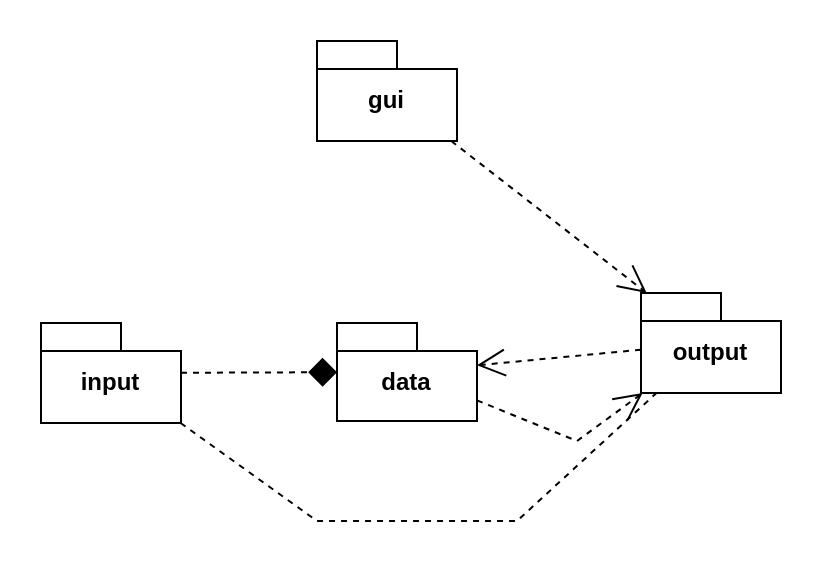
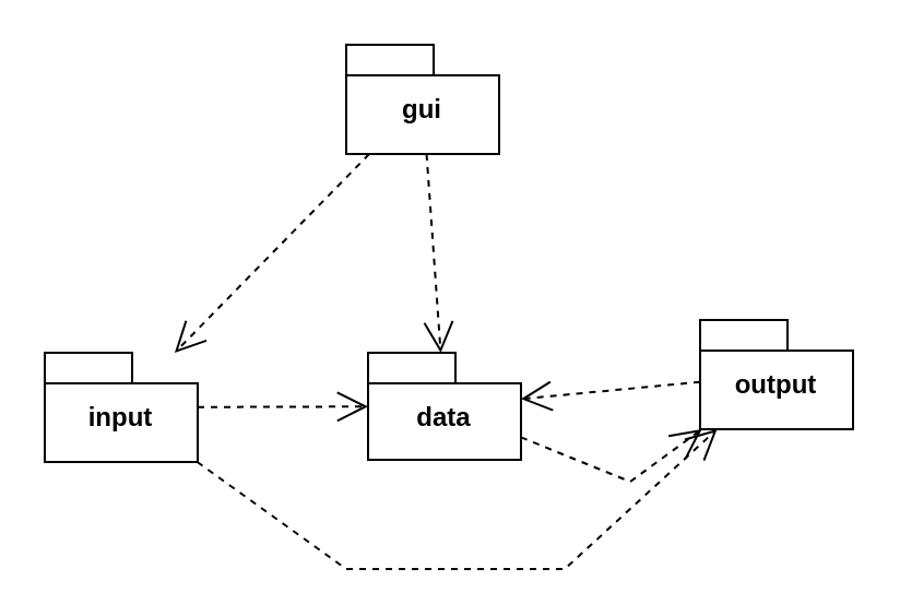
  <mxCell id="0" />
  <mxCell id="1" parent="0" />
  <mxCell id="2" value="data" style="shape=folder;fontStyle=1;spacingTop=10;tabWidth=40;tabHeight=14;tabPosition=left;html=1;whiteSpace=wrap;" parent="1" vertex="1"><mxGeometry x="168" y="161" width="70" height="49" as="geometry" /></mxCell>
  <mxCell id="3" value="gui" style="shape=folder;fontStyle=1;spacingTop=10;tabWidth=40;tabHeight=14;tabPosition=left;html=1;whiteSpace=wrap;" parent="1" vertex="1"><mxGeometry x="158" y="20" width="70" height="50" as="geometry" /></mxCell>
  <mxCell id="4" value="input" style="shape=folder;fontStyle=1;spacingTop=10;tabWidth=40;tabHeight=14;tabPosition=left;html=1;whiteSpace=wrap;" parent="1" vertex="1"><mxGeometry x="20" y="161" width="70" height="50" as="geometry" /></mxCell>
  <mxCell id="5" value="output" style="shape=folder;fontStyle=1;spacingTop=10;tabWidth=40;tabHeight=14;tabPosition=left;html=1;whiteSpace=wrap;" parent="1" vertex="1"><mxGeometry x="320" y="146" width="70" height="50" as="geometry" /></mxCell>
- <mxCell id="8" value="c%3CmxGraphModel%3E%3Croot%3E%3CmxCell%20id%3D%220%22%2F%3E%3CmxCell%20id%3D%221%22%20parent%3D%220%22%2F%3E%3CmxCell%20id%3D%222%22%20value%3D%22Use%22%20style%3D%22endArrow%3Dopen%3BendSize%3D12%3Bdashed%3D1%3Bhtml%3D1%3Brounded%3D0%3BfontColor%3Dnone%3BnoLabel%3D1%3B%22%20edge%3D%221%22%20parent%3D%221%22%3E%3CmxGeometry%20width%3D%22160%22%20relative%3D%221%22%20as%3D%22geometry%22%3E%3CmxPoint%20x%3D%22655%22%20y%3D%22220%22%20as%3D%22sourcePoint%22%2F%3E%3CmxPoint%20x%3D%22655%22%20y%3D%22280%22%20as%3D%22targetPoint%22%2F%3E%3C%2FmxGeometry%3E%3C%2FmxCell%3E%3C%2Froot%3E%3C%2FmxGraphModel%3E" style="endArrow=open;endSize=12;dashed=1;html=1;rounded=0;fontColor=none;noLabel=1;" parent="1" source="3" target="5" edge="1"><mxGeometry width="160" relative="1" as="geometry"><mxPoint x="215" y="80" as="sourcePoint" /><mxPoint x="221" y="170" as="targetPoint" /></mxGeometry></mxCell>
- <mxCell id="9" value="c%3CmxGraphModel%3E%3Croot%3E%3CmxCell%20id%3D%220%22%2F%3E%3CmxCell%20id%3D%221%22%20parent%3D%220%22%2F%3E%3CmxCell%20id%3D%222%22%20value%3D%22Use%22%20style%3D%22endArrow%3Dopen%3BendSize%3D12%3Bdashed%3D1%3Bhtml%3D1%3Brounded%3D0%3BfontColor%3Dnone%3BnoLabel%3D1%3B%22%20edge%3D%221%22%20parent%3D%221%22%3E%3CmxGeometry%20width%3D%22160%22%20relative%3D%221%22%20as%3D%22geometry%22%3E%3CmxPoint%20x%3D%22655%22%20y%3D%22220%22%20as%3D%22sourcePoint%22%2F%3E%3CmxPoint%20x%3D%22655%22%20y%3D%22280%22%20as%3D%22targetPoint%22%2F%3E%3C%2FmxGeometry%3E%3C%2FmxCell%3E%3C%2Froot%3E%3C%2FmxGraphModel%3E" style="endArrow=diamond;endSize=12;dashed=1;html=1;rounded=0;fontColor=none;noLabel=1;" parent="1" source="4" target="2" edge="1"><mxGeometry width="160" relative="1" as="geometry"><mxPoint x="180" y="81" as="sourcePoint" /><mxPoint x="90" y="171" as="targetPoint" /></mxGeometry></mxCell>
+ <mxCell id="6" value="c%3CmxGraphModel%3E%3Croot%3E%3CmxCell%20id%3D%220%22%2F%3E%3CmxCell%20id%3D%221%22%20parent%3D%220%22%2F%3E%3CmxCell%20id%3D%222%22%20value%3D%22Use%22%20style%3D%22endArrow%3Dopen%3BendSize%3D12%3Bdashed%3D1%3Bhtml%3D1%3Brounded%3D0%3BfontColor%3Dnone%3BnoLabel%3D1%3B%22%20edge%3D%221%22%20parent%3D%221%22%3E%3CmxGeometry%20width%3D%22160%22%20relative%3D%221%22%20as%3D%22geometry%22%3E%3CmxPoint%20x%3D%22655%22%20y%3D%22220%22%20as%3D%22sourcePoint%22%2F%3E%3CmxPoint%20x%3D%22655%22%20y%3D%22280%22%20as%3D%22targetPoint%22%2F%3E%3C%2FmxGeometry%3E%3C%2FmxCell%3E%3C%2Froot%3E%3C%2FmxGraphModel%3E" style="endArrow=open;endSize=12;dashed=1;html=1;rounded=0;fontColor=none;noLabel=1;" parent="1" source="3" target="4" edge="1"><mxGeometry width="160" relative="1" as="geometry"><mxPoint x="503" y="210" as="sourcePoint" /><mxPoint x="503" y="270" as="targetPoint" /></mxGeometry></mxCell>
+ <mxCell id="7" value="c%3CmxGraphModel%3E%3Croot%3E%3CmxCell%20id%3D%220%22%2F%3E%3CmxCell%20id%3D%221%22%20parent%3D%220%22%2F%3E%3CmxCell%20id%3D%222%22%20value%3D%22Use%22%20style%3D%22endArrow%3Dopen%3BendSize%3D12%3Bdashed%3D1%3Bhtml%3D1%3Brounded%3D0%3BfontColor%3Dnone%3BnoLabel%3D1%3B%22%20edge%3D%221%22%20parent%3D%221%22%3E%3CmxGeometry%20width%3D%22160%22%20relative%3D%221%22%20as%3D%22geometry%22%3E%3CmxPoint%20x%3D%22655%22%20y%3D%22220%22%20as%3D%22sourcePoint%22%2F%3E%3CmxPoint%20x%3D%22655%22%20y%3D%22280%22%20as%3D%22targetPoint%22%2F%3E%3C%2FmxGeometry%3E%3C%2FmxCell%3E%3C%2Froot%3E%3C%2FmxGraphModel%3E" style="endArrow=open;endSize=12;dashed=1;html=1;rounded=0;fontColor=none;noLabel=1;" parent="1" source="3" target="2" edge="1"><mxGeometry width="160" relative="1" as="geometry"><mxPoint x="188" y="80" as="sourcePoint" /><mxPoint x="98" y="170" as="targetPoint" /></mxGeometry></mxCell>
+ <mxCell id="9" value="c%3CmxGraphModel%3E%3Croot%3E%3CmxCell%20id%3D%220%22%2F%3E%3CmxCell%20id%3D%221%22%20parent%3D%220%22%2F%3E%3CmxCell%20id%3D%222%22%20value%3D%22Use%22%20style%3D%22endArrow%3Dopen%3BendSize%3D12%3Bdashed%3D1%3Bhtml%3D1%3Brounded%3D0%3BfontColor%3Dnone%3BnoLabel%3D1%3B%22%20edge%3D%221%22%20parent%3D%221%22%3E%3CmxGeometry%20width%3D%22160%22%20relative%3D%221%22%20as%3D%22geometry%22%3E%3CmxPoint%20x%3D%22655%22%20y%3D%22220%22%20as%3D%22sourcePoint%22%2F%3E%3CmxPoint%20x%3D%22655%22%20y%3D%22280%22%20as%3D%22targetPoint%22%2F%3E%3C%2FmxGeometry%3E%3C%2FmxCell%3E%3C%2Froot%3E%3C%2FmxGraphModel%3E" style="endArrow=open;endSize=12;dashed=1;html=1;rounded=0;fontColor=none;noLabel=1;" parent="1" source="4" target="2" edge="1"><mxGeometry width="160" relative="1" as="geometry"><mxPoint x="180" y="81" as="sourcePoint" /><mxPoint x="90" y="171" as="targetPoint" /></mxGeometry></mxCell>
  <mxCell id="10" value="c%3CmxGraphModel%3E%3Croot%3E%3CmxCell%20id%3D%220%22%2F%3E%3CmxCell%20id%3D%221%22%20parent%3D%220%22%2F%3E%3CmxCell%20id%3D%222%22%20value%3D%22Use%22%20style%3D%22endArrow%3Dopen%3BendSize%3D12%3Bdashed%3D1%3Bhtml%3D1%3Brounded%3D0%3BfontColor%3Dnone%3BnoLabel%3D1%3B%22%20edge%3D%221%22%20parent%3D%221%22%3E%3CmxGeometry%20width%3D%22160%22%20relative%3D%221%22%20as%3D%22geometry%22%3E%3CmxPoint%20x%3D%22655%22%20y%3D%22220%22%20as%3D%22sourcePoint%22%2F%3E%3CmxPoint%20x%3D%22655%22%20y%3D%22280%22%20as%3D%22targetPoint%22%2F%3E%3C%2FmxGeometry%3E%3C%2FmxCell%3E%3C%2Froot%3E%3C%2FmxGraphModel%3E" style="endArrow=open;endSize=12;dashed=1;html=1;rounded=0;fontColor=none;noLabel=1;" parent="1" source="5" target="2" edge="1"><mxGeometry width="160" relative="1" as="geometry"><mxPoint x="100" y="196" as="sourcePoint" /><mxPoint x="260" y="241" as="targetPoint" /></mxGeometry></mxCell>
  <mxCell id="11" value="c%3CmxGraphModel%3E%3Croot%3E%3CmxCell%20id%3D%220%22%2F%3E%3CmxCell%20id%3D%221%22%20parent%3D%220%22%2F%3E%3CmxCell%20id%3D%222%22%20value%3D%22Use%22%20style%3D%22endArrow%3Dopen%3BendSize%3D12%3Bdashed%3D1%3Bhtml%3D1%3Brounded%3D0%3BfontColor%3Dnone%3BnoLabel%3D1%3B%22%20edge%3D%221%22%20parent%3D%221%22%3E%3CmxGeometry%20width%3D%22160%22%20relative%3D%221%22%20as%3D%22geometry%22%3E%3CmxPoint%20x%3D%22655%22%20y%3D%22220%22%20as%3D%22sourcePoint%22%2F%3E%3CmxPoint%20x%3D%22655%22%20y%3D%22280%22%20as%3D%22targetPoint%22%2F%3E%3C%2FmxGeometry%3E%3C%2FmxCell%3E%3C%2Froot%3E%3C%2FmxGraphModel%3E" style="endArrow=open;endSize=12;dashed=1;html=1;rounded=0;fontColor=none;noLabel=1;" parent="1" source="2" target="5" edge="1"><mxGeometry width="160" relative="1" as="geometry"><mxPoint x="188" y="305" as="sourcePoint" /><mxPoint x="263" y="305" as="targetPoint" /><Array as="points"><mxPoint x="288" y="220" /></Array></mxGeometry></mxCell>
- <mxCell id="12" value="c%3CmxGraphModel%3E%3Croot%3E%3CmxCell%20id%3D%220%22%2F%3E%3CmxCell%20id%3D%221%22%20parent%3D%220%22%2F%3E%3CmxCell%20id%3D%222%22%20value%3D%22Use%22%20style%3D%22endArrow%3Dopen%3BendSize%3D12%3Bdashed%3D1%3Bhtml%3D1%3Brounded%3D0%3BfontColor%3Dnone%3BnoLabel%3D1%3B%22%20edge%3D%221%22%20parent%3D%221%22%3E%3CmxGeometry%20width%3D%22160%22%20relative%3D%221%22%20as%3D%22geometry%22%3E%3CmxPoint%20x%3D%22655%22%20y%3D%22220%22%20as%3D%22sourcePoint%22%2F%3E%3CmxPoint%20x%3D%22655%22%20y%3D%22280%22%20as%3D%22targetPoint%22%2F%3E%3C%2FmxGeometry%3E%3C%2FmxCell%3E%3C%2Froot%3E%3C%2FmxGraphModel%3E" style="endArrow=none;endSize=12;dashed=1;html=1;rounded=0;fontColor=none;noLabel=1;" parent="1" source="4" target="5" edge="1"><mxGeometry width="160" relative="1" as="geometry"><mxPoint x="100" y="196" as="sourcePoint" /><mxPoint x="188" y="196" as="targetPoint" /><Array as="points"><mxPoint x="158" y="260" /><mxPoint x="258" y="260" /></Array></mxGeometry></mxCell>
+ <mxCell id="12" value="c%3CmxGraphModel%3E%3Croot%3E%3CmxCell%20id%3D%220%22%2F%3E%3CmxCell%20id%3D%221%22%20parent%3D%220%22%2F%3E%3CmxCell%20id%3D%222%22%20value%3D%22Use%22%20style%3D%22endArrow%3Dopen%3BendSize%3D12%3Bdashed%3D1%3Bhtml%3D1%3Brounded%3D0%3BfontColor%3Dnone%3BnoLabel%3D1%3B%22%20edge%3D%221%22%20parent%3D%221%22%3E%3CmxGeometry%20width%3D%22160%22%20relative%3D%221%22%20as%3D%22geometry%22%3E%3CmxPoint%20x%3D%22655%22%20y%3D%22220%22%20as%3D%22sourcePoint%22%2F%3E%3CmxPoint%20x%3D%22655%22%20y%3D%22280%22%20as%3D%22targetPoint%22%2F%3E%3C%2FmxGeometry%3E%3C%2FmxCell%3E%3C%2Froot%3E%3C%2FmxGraphModel%3E" style="endArrow=open;endSize=12;dashed=1;html=1;rounded=0;fontColor=none;noLabel=1;" parent="1" source="4" target="5" edge="1"><mxGeometry width="160" relative="1" as="geometry"><mxPoint x="100" y="196" as="sourcePoint" /><mxPoint x="188" y="196" as="targetPoint" /><Array as="points"><mxPoint x="158" y="260" /><mxPoint x="258" y="260" /></Array></mxGeometry></mxCell>
